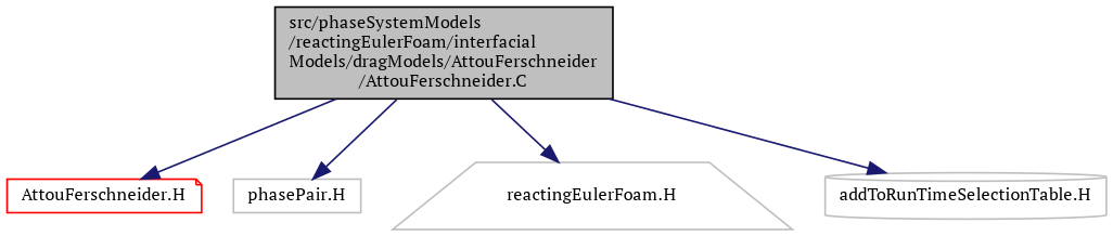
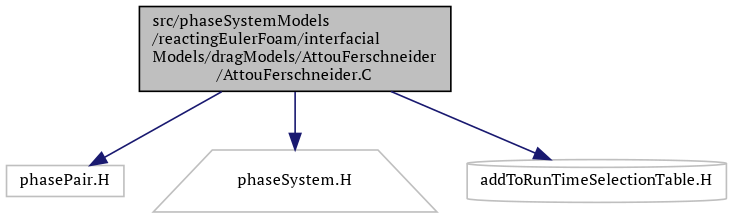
  digraph {
    fontname="PT Serif"
    node [color=grey75 fontname="PT Serif" fontsize=10 shape=box]
    edge [color=midnightblue fontname="PT Serif" fontsize=10 labelfontname=Helvetica labelfontsize=10 style=solid]
    n1 [color=black fillcolor=grey75 fontcolor=black height=0.2 label="src/phaseSystemModels\l/reactingEulerFoam/interfacial\lModels/dragModels/AttouFerschneider\l/AttouFerschneider.C" style=filled width=0.4]
-   n2 [color=red height=0.2 label="AttouFerschneider.H" shape=note width=0.4]
    n3 [height=0.2 label="phasePair.H" width=0.4]
-   n4 [height=0.2 label="reactingEulerFoam.H" shape=trapezium width=0.4]
+   n4 [height=0.2 label="phaseSystem.H" shape=trapezium width=0.4]
    n5 [height=0.2 label="addToRunTimeSelectionTable.H" shape=cylinder width=0.4]
-   n1 -> n2
    n1 -> n3
    n1 -> n4
    n1 -> n5
  }
